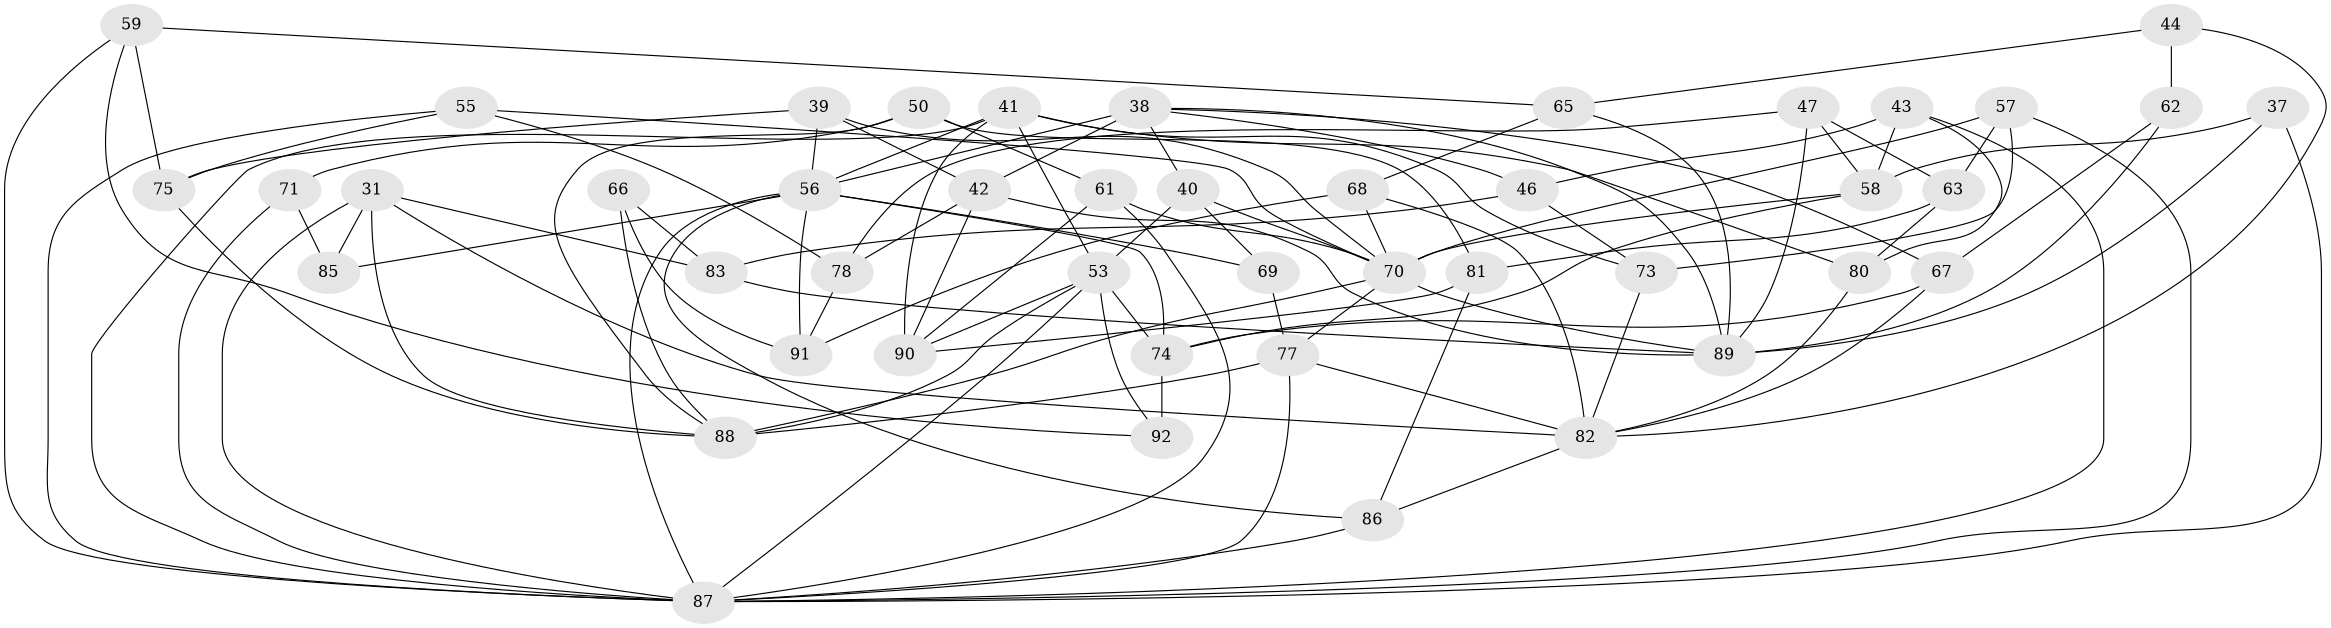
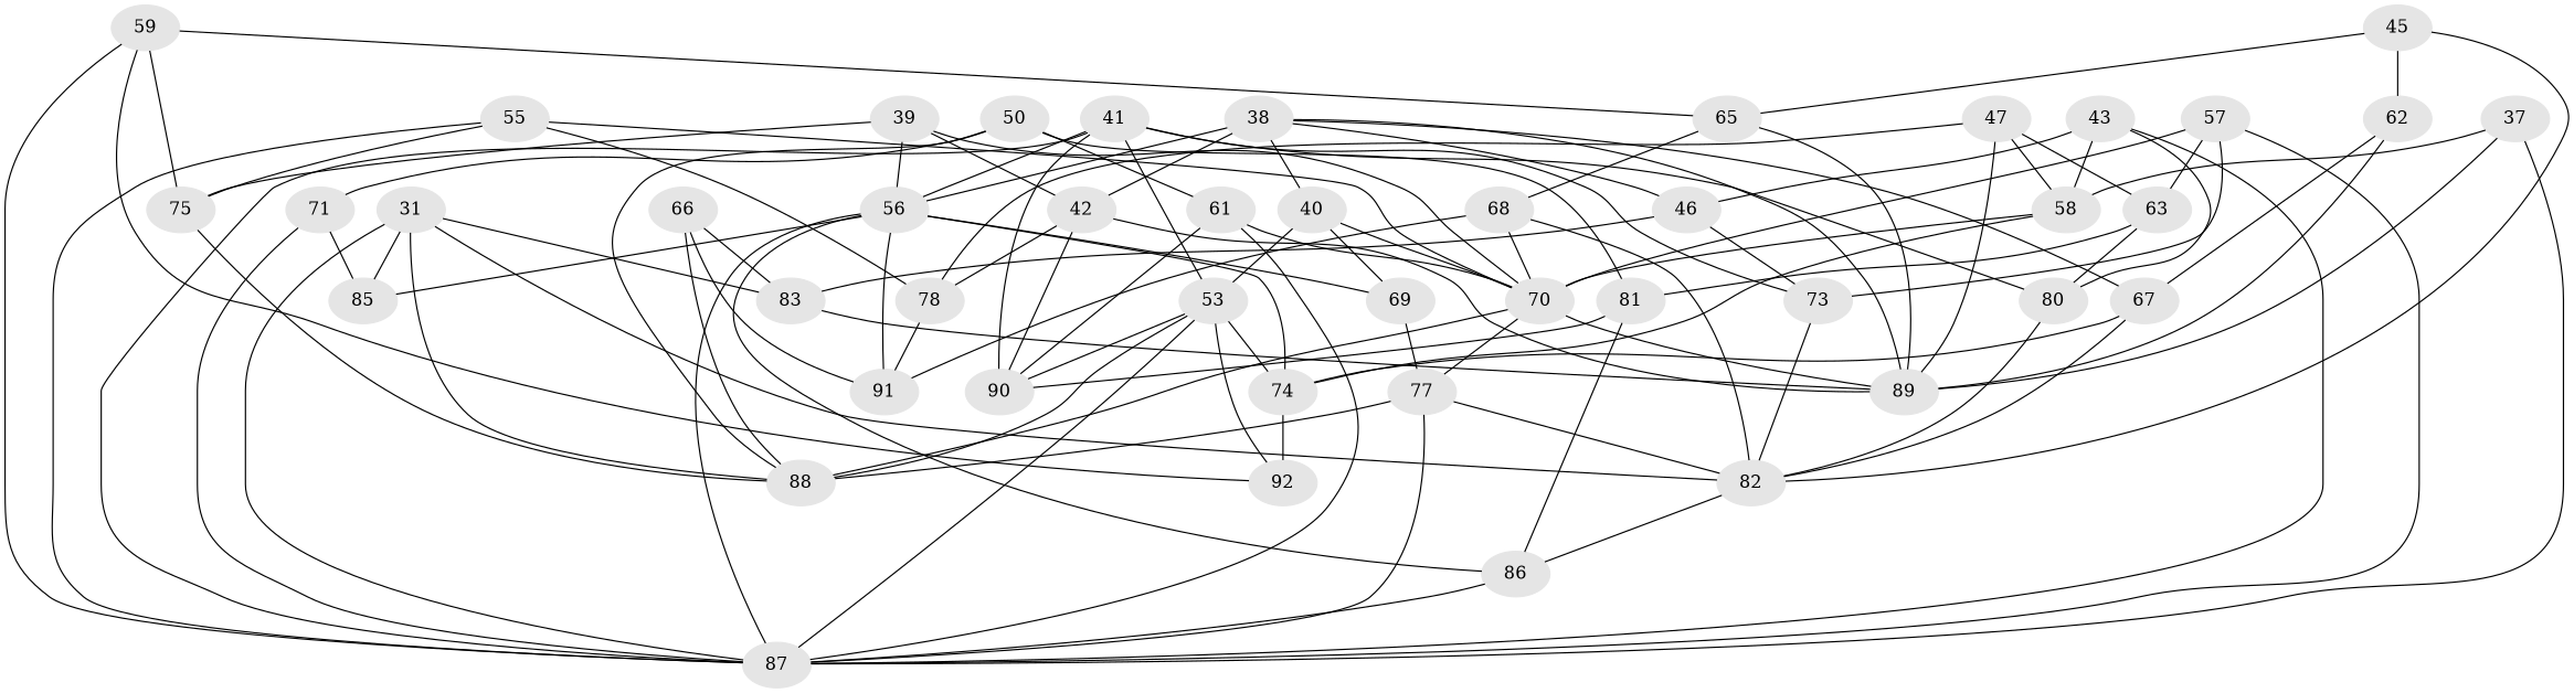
  graph {
    node [color=gray90 style=filled]
    31 [super="+21"]
    82 [super="+34"]
    83 [super="+60"]
    85
    87 [super="+35+26+58+51"]
    88 [super="+17+79"]
    86
    89 [super="+5+19+27"]
    n9 [label=58 super="+52"]
    70 [super="+16+49"]
    74 [super="+6+44+72"]
    37
    38 [super="+25"]
    40
    42 [super="+11"]
    46
    56 [super="+33"]
    67 [super="+18"]
    53 [super="+10+23+32"]
    69
    90 [super="+76"]
    78
    73
    91 [super="+2"]
    39
    75 [super="+7"]
    77 [super="+64"]
    92
    41 [super="+36"]
    80
    43
    62 [super="+13"]
-   45 [label=44]
+   45
    65
    68 [super="+29"]
    47
    63
    81
    50
    61
    71
    55
    57
    59 [super="+4+48"]
    66
    31 -- 82
    31 -- 83
    31 -- 85 [weight=2]
    31 -- 87
    31 -- 88
    82 -- 86
    83 -- 89 [weight=2]
    86 -- 87
    n9 -- 70
    n9 -- 74 [weight=2]
    70 -- 88
    70 -- 89
    70 -- 77
    74 -- 92 [weight=2]
    37 -- 87
    37 -- 89 [weight=2]
    37 -- n9
    38 -- 89
    38 -- 40
    38 -- 42 [weight=2]
    38 -- 46
    38 -- 56 [weight=2]
    38 -- 67
    40 -- 70
    40 -- 53
    40 -- 69
    42 -- 89
    42 -- 90
    42 -- 78
    46 -- 83
    46 -- 73
    56 -- 85
    56 -- 87
    56 -- 86
    56 -- 74 [weight=2]
    56 -- 69
    56 -- 91 [weight=2]
    67 -- 82
    67 -- 74 [weight=3]
    53 -- 87 [weight=3]
    53 -- 88 [weight=2]
    53 -- 74 [weight=2]
    53 -- 90 [weight=2]
    53 -- 92
    69 -- 77 [weight=2]
    78 -- 91
    73 -- 82
    39 -- 70
    39 -- 42
    39 -- 56
    39 -- 75
    75 -- 88
    77 -- 82
    77 -- 87
    77 -- 88
    41 -- 87
    41 -- 56
    41 -- 53
    41 -- 90
    41 -- 73
    41 -- 80
    80 -- 82
    43 -- 87
    43 -- n9
    43 -- 46
    43 -- 80
    62 -- 89
    62 -- 67
    45 -- 82
    45 -- 62 [weight=2]
    45 -- 65
    65 -- 89
    65 -- 68
    68 -- 82
    68 -- 70 [weight=2]
    68 -- 91 [weight=2]
    47 -- 89
    47 -- n9
    47 -- 78
    47 -- 63
    63 -- 80
    63 -- 81
    81 -- 86
    81 -- 90
    50 -- 88
    50 -- 81
    50 -- 61
    50 -- 71
    61 -- 87
    61 -- 70
    61 -- 90
    71 -- 85
    71 -- 87 [weight=2]
    55 -- 87
    55 -- 70
    55 -- 78
    55 -- 75
    57 -- 87
    57 -- 70
    57 -- 73
    57 -- 63
    59 -- 87 [weight=3]
    59 -- 75 [weight=3]
    59 -- 92
    59 -- 65
    66 -- 83 [weight=2]
    66 -- 88
    66 -- 91
  }
